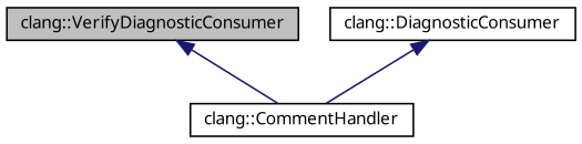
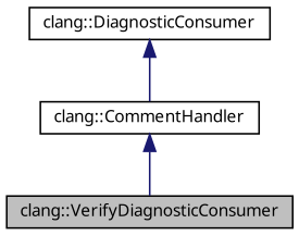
  digraph {
    fontname="Noto Sans"
    node [color=black fontname="Noto Sans" fontsize=10 shape=record]
    edge [color=midnightblue dir=back fontname="Noto Sans" fontsize=10 labelfontname=Helvetica labelfontsize=10 style=solid]
    n1 [fillcolor=grey75 fontcolor=black height=0.2 label="clang::VerifyDiagnosticConsumer" style=filled width=0.4]
    n2 [height=0.2 label="clang::DiagnosticConsumer" width=0.4]
    n3 [height=0.2 label="clang::CommentHandler" width=0.4]
    n2 -> n3
-   n1 -> n3
+   n3 -> n1
  }
